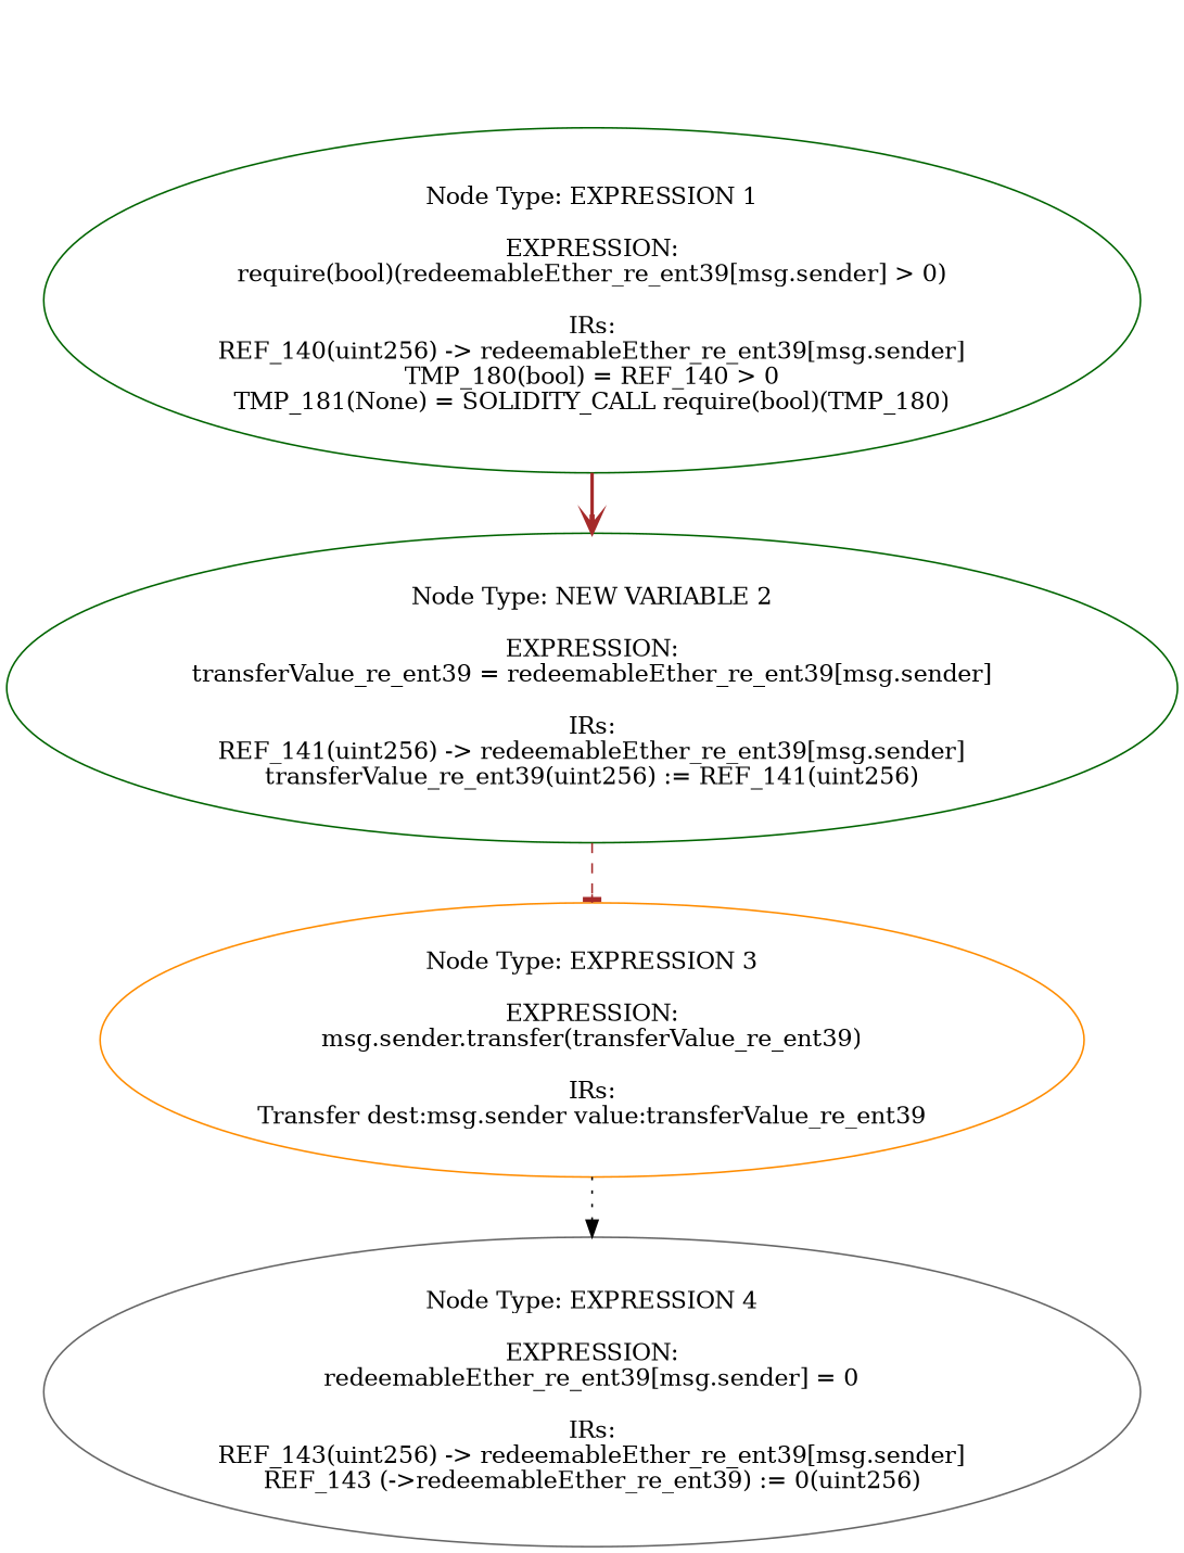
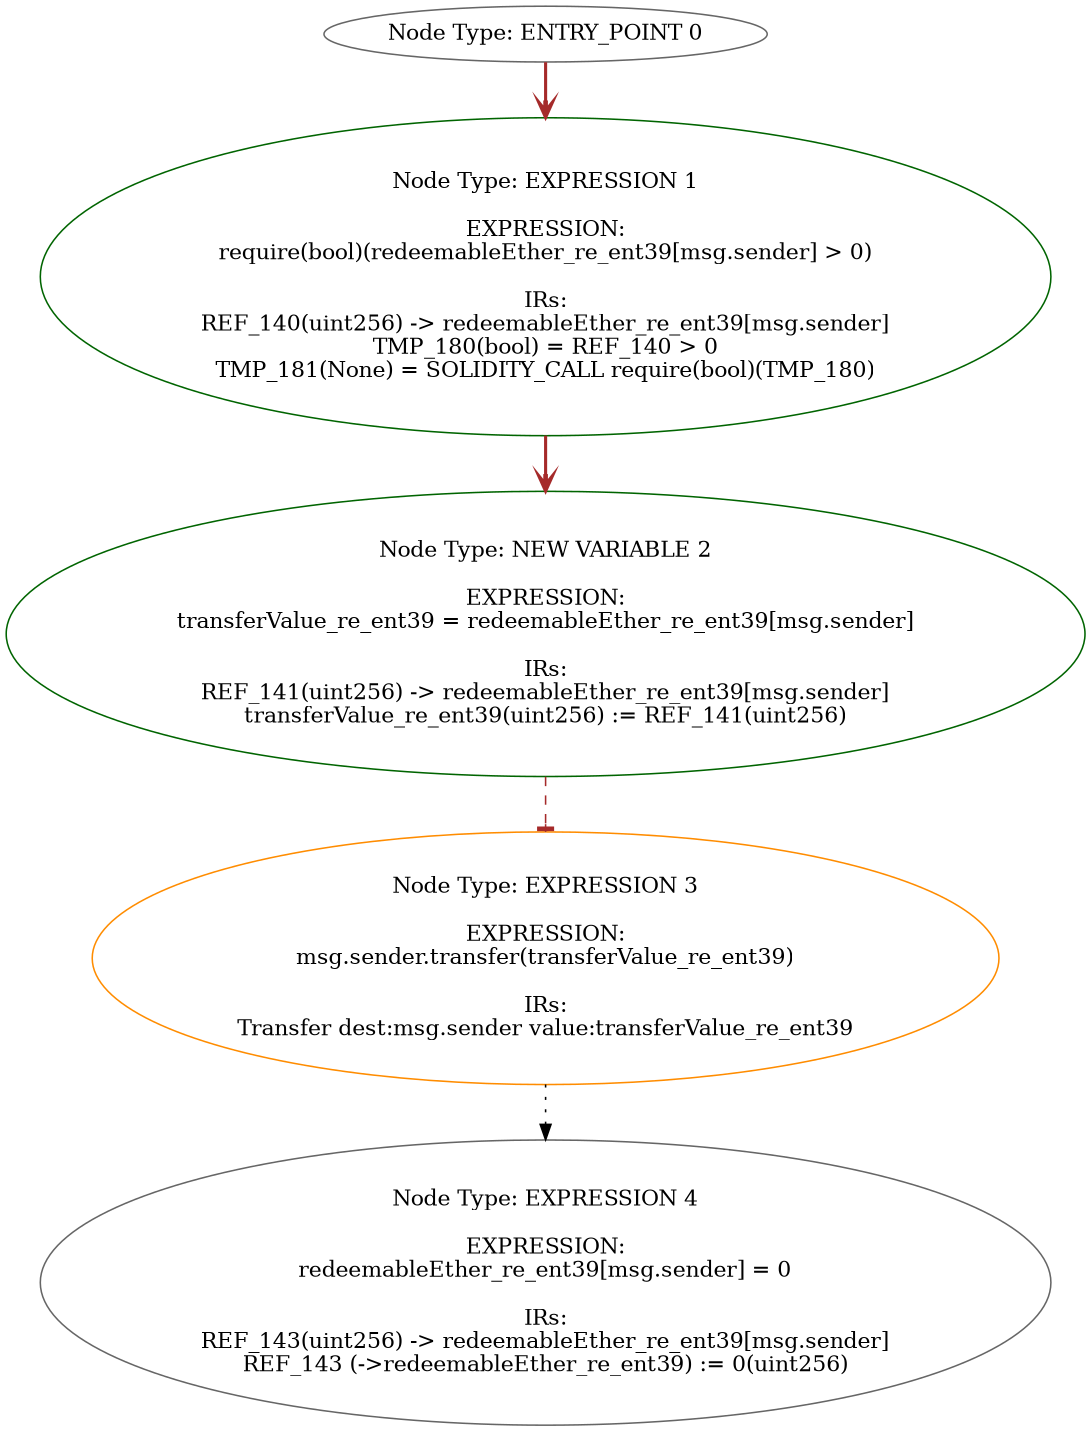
  digraph {
    node [color=gray40]
    edge [color=brown style=bold arrowhead=vee]
+   n1 [label="Node Type: ENTRY_POINT 0\n"]
    n2 [label="Node Type: EXPRESSION 1\n\nEXPRESSION:\nrequire(bool)(redeemableEther_re_ent39[msg.sender] > 0)\n\nIRs:\nREF_140(uint256) -> redeemableEther_re_ent39[msg.sender]\nTMP_180(bool) = REF_140 > 0\nTMP_181(None) = SOLIDITY_CALL require(bool)(TMP_180)" color=darkgreen]
    n3 [label="Node Type: NEW VARIABLE 2\n\nEXPRESSION:\ntransferValue_re_ent39 = redeemableEther_re_ent39[msg.sender]\n\nIRs:\nREF_141(uint256) -> redeemableEther_re_ent39[msg.sender]\ntransferValue_re_ent39(uint256) := REF_141(uint256)" color=darkgreen]
    n4 [label="Node Type: EXPRESSION 3\n\nEXPRESSION:\nmsg.sender.transfer(transferValue_re_ent39)\n\nIRs:\nTransfer dest:msg.sender value:transferValue_re_ent39" color=darkorange]
    n5 [label="Node Type: EXPRESSION 4\n\nEXPRESSION:\nredeemableEther_re_ent39[msg.sender] = 0\n\nIRs:\nREF_143(uint256) -> redeemableEther_re_ent39[msg.sender]\nREF_143 (->redeemableEther_re_ent39) := 0(uint256)"]
+   n1 -> n2
    n2 -> n3
    n3 -> n4 [style=dashed arrowhead=tee]
    n4 -> n5 [color=black style=dotted arrowhead=normal]
  }
